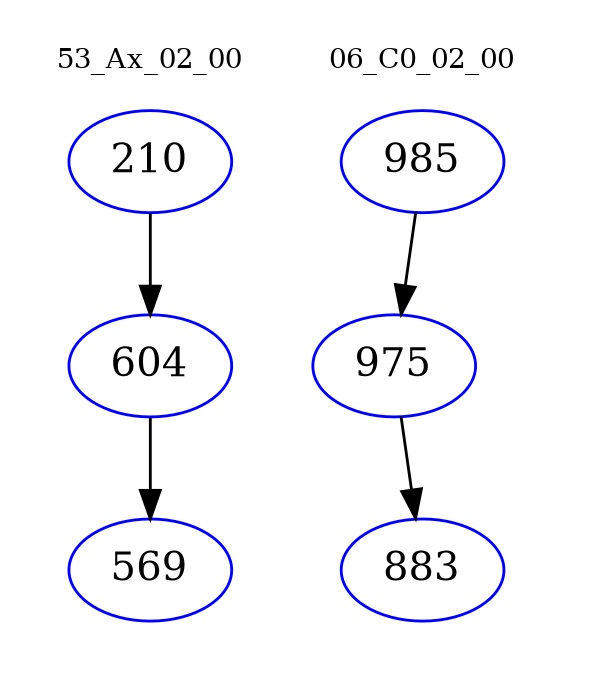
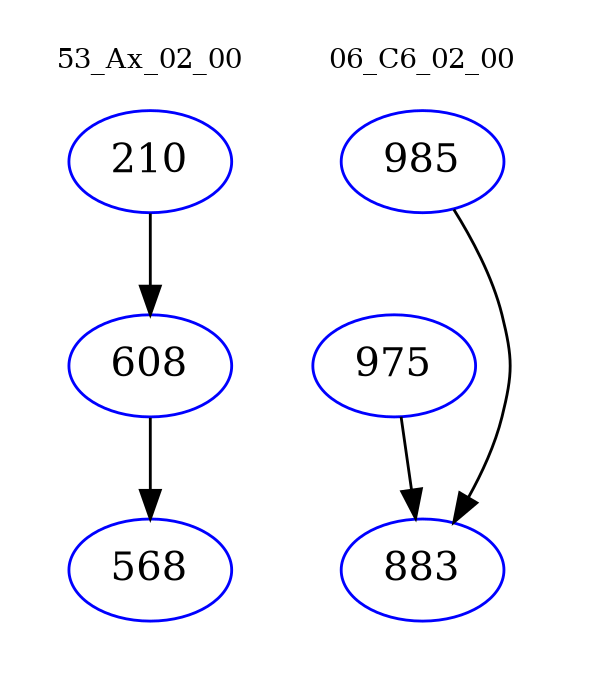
  digraph {
    node [color=blue]
    edge [color=black]
    n1 [label=210]
-   n2 [label=604]
-   n3 [label=569]
+   n2 [label=608]
+   n3 [label=568]
    n4 [label=985]
    n5 [label=975]
    n6 [label=883]
    subgraph cluster_1 {
      color=white
      fontsize=10
      label="53_Ax_02_00"
      n1
      n2
      n3
    }
    subgraph cluster_2 {
      color=white
      fontsize=10
-     label="06_C0_02_00"
+     label="06_C6_02_00"
      n4
      n5
      n6
    }
    n1 -> n2
    n2 -> n3
-   n4 -> n5
+   n4 -> n6
    n5 -> n6
  }
